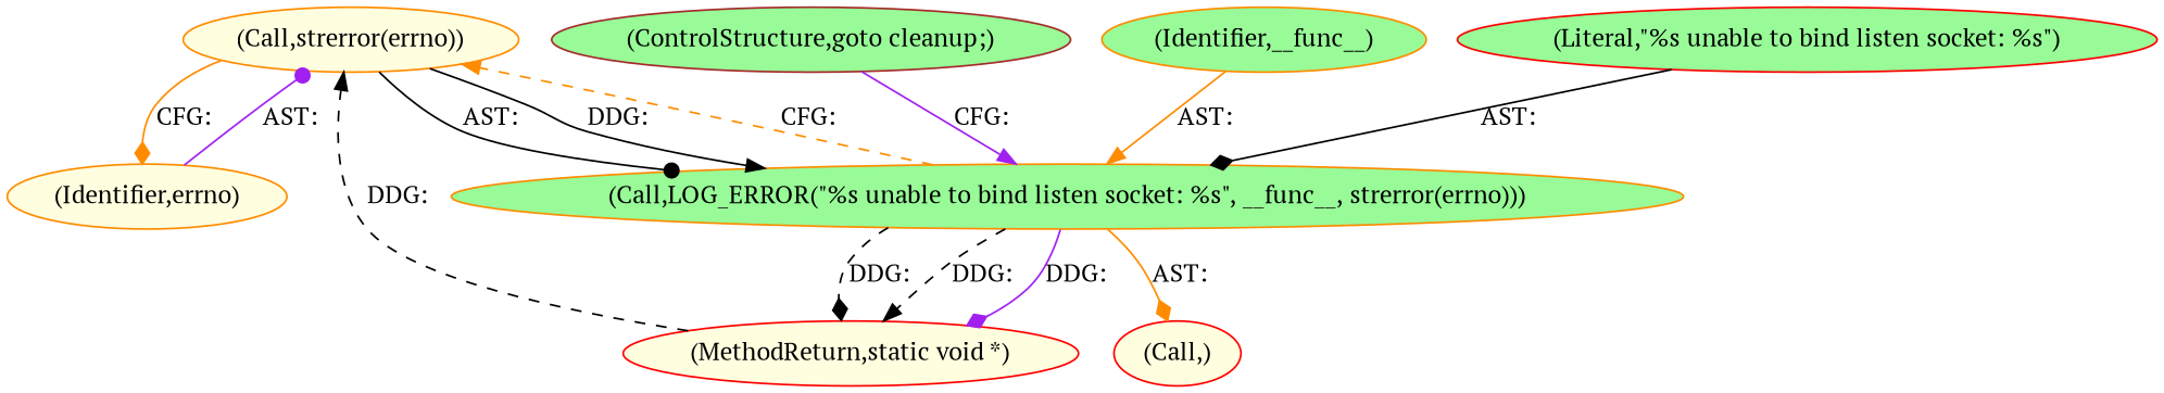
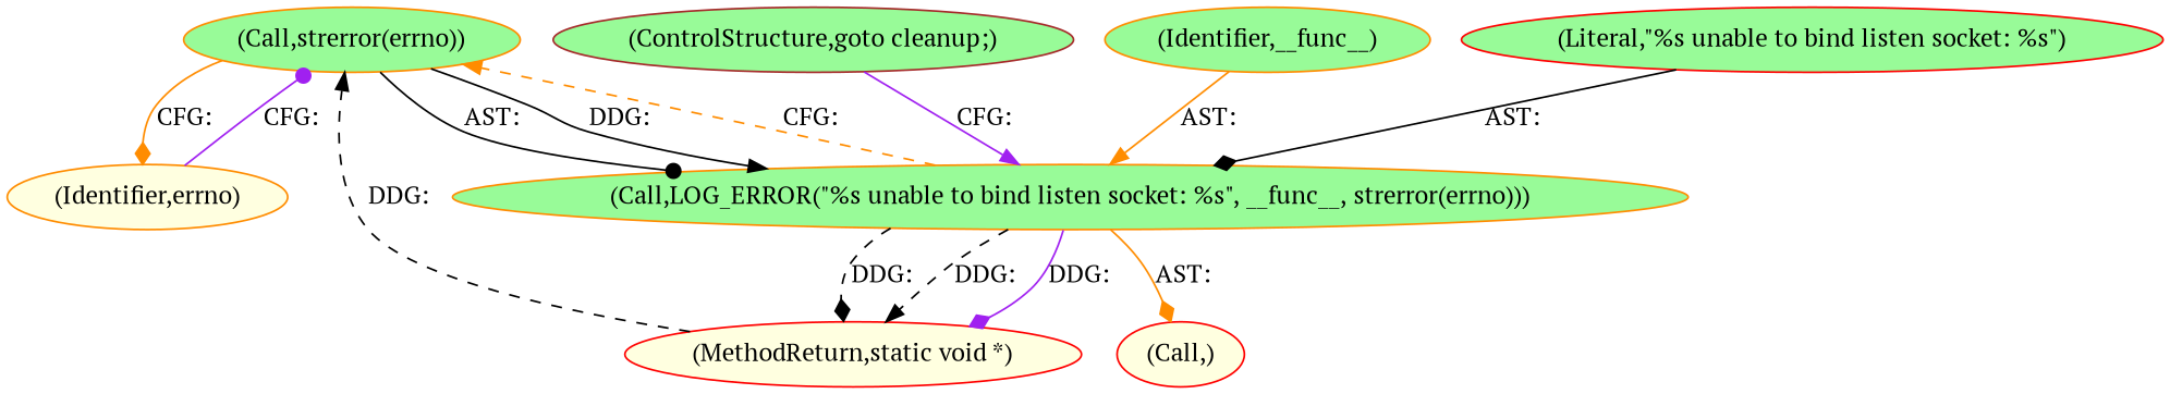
  digraph {
    fontname="PT Serif"
    node [color=darkorange fillcolor=lightyellow fontname="PT Serif" style=filled]
    edge [arrowhead=normal color=black fontname="PT Serif" style=solid]
-   n1 [label="(Call,strerror(errno))"]
+   n1 [fillcolor=palegreen label="(Call,strerror(errno))"]
    n2 [fillcolor=palegreen label="(Call,LOG_ERROR(\"%s unable to bind listen socket: %s\", __func__, strerror(errno)))"]
    n3 [label="(Identifier,errno)"]
    n4 [color=red label="(MethodReturn,static void *)"]
    n5 [color=red label="(Call,)"]
    n6 [color=brown fillcolor=palegreen label="(ControlStructure,goto cleanup;)"]
    n7 [fillcolor=palegreen label="(Identifier,__func__)"]
    n8 [color=red fillcolor=palegreen label="(Literal,\"%s unable to bind listen socket: %s\")"]
    n1 -> n2 [arrowhead=dot label="AST: "]
    n1 -> n2 [label="DDG: "]
    n1 -> n3 [arrowhead=diamond color=darkorange label="CFG: "]
    n2 -> n1 [color=darkorange label="CFG: " style=dashed]
    n2 -> n4 [arrowhead=diamond color=purple label="DDG: "]
    n2 -> n4 [arrowhead=diamond label="DDG: " style=dashed]
    n2 -> n4 [label="DDG: " style=dashed]
    n2 -> n5 [arrowhead=diamond color=darkorange label="AST: "]
-   n3 -> n1 [arrowhead=dot color=purple label="AST: "]
+   n3 -> n1 [arrowhead=dot color=purple label="CFG: "]
    n4 -> n1 [label="DDG: " style=dashed]
    n6 -> n2 [color=purple label="CFG: "]
    n7 -> n2 [color=darkorange label="AST: "]
    n8 -> n2 [arrowhead=diamond label="AST: "]
  }
